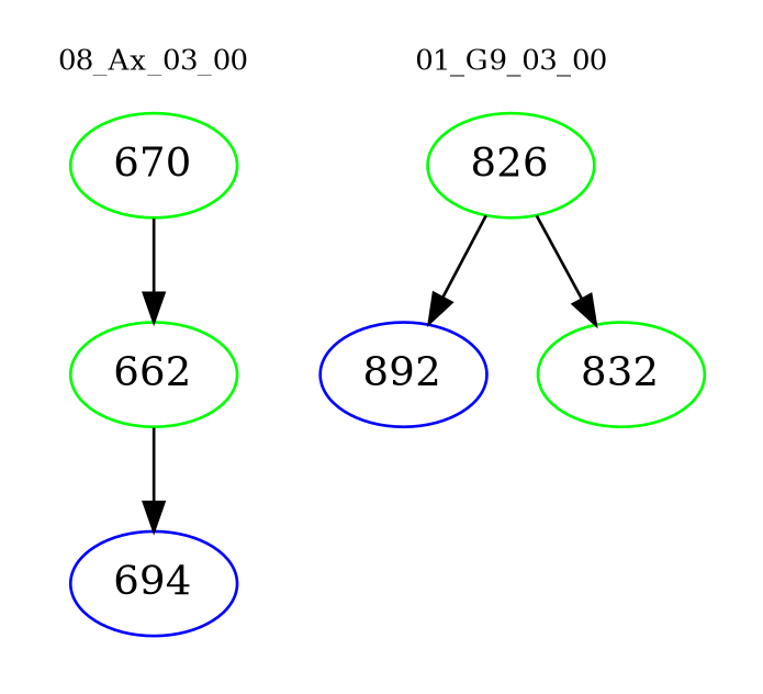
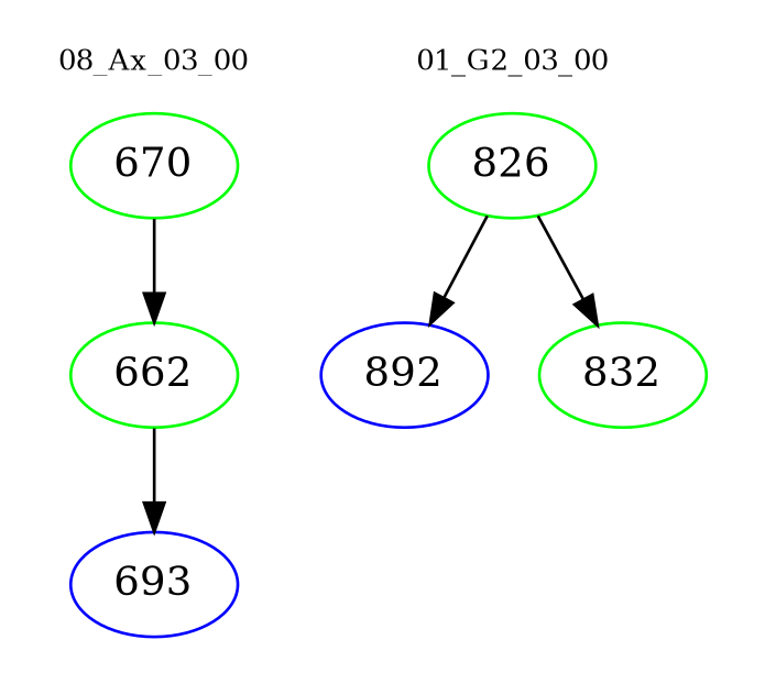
  digraph {
    node [color=green]
    edge [color=black]
    n1 [label=662]
    n2 [label=670]
-   n3 [color=blue label=694]
+   n3 [color=blue label=693]
    n4 [label=826]
    n5 [color=blue label=892]
    n6 [label=832]
    subgraph cluster_1 {
      color=white
      fontsize=10
      label="08_Ax_03_00"
      n1
      n2
      n3
    }
    subgraph cluster_2 {
      color=white
      fontsize=10
-     label="01_G9_03_00"
+     label="01_G2_03_00"
      n4
      n5
      n6
    }
    n1 -> n3
    n2 -> n1
    n4 -> n5
    n4 -> n6
  }
